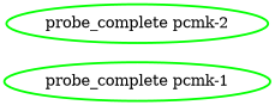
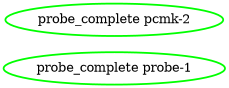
  digraph {
    rankdir=LR
    node [color=green fontcolor=black style=bold]
-   "probe_complete pcmk-1"
+   "probe_complete pcmk-1" [label="probe_complete probe-1"]
    "probe_complete pcmk-2"
  }
